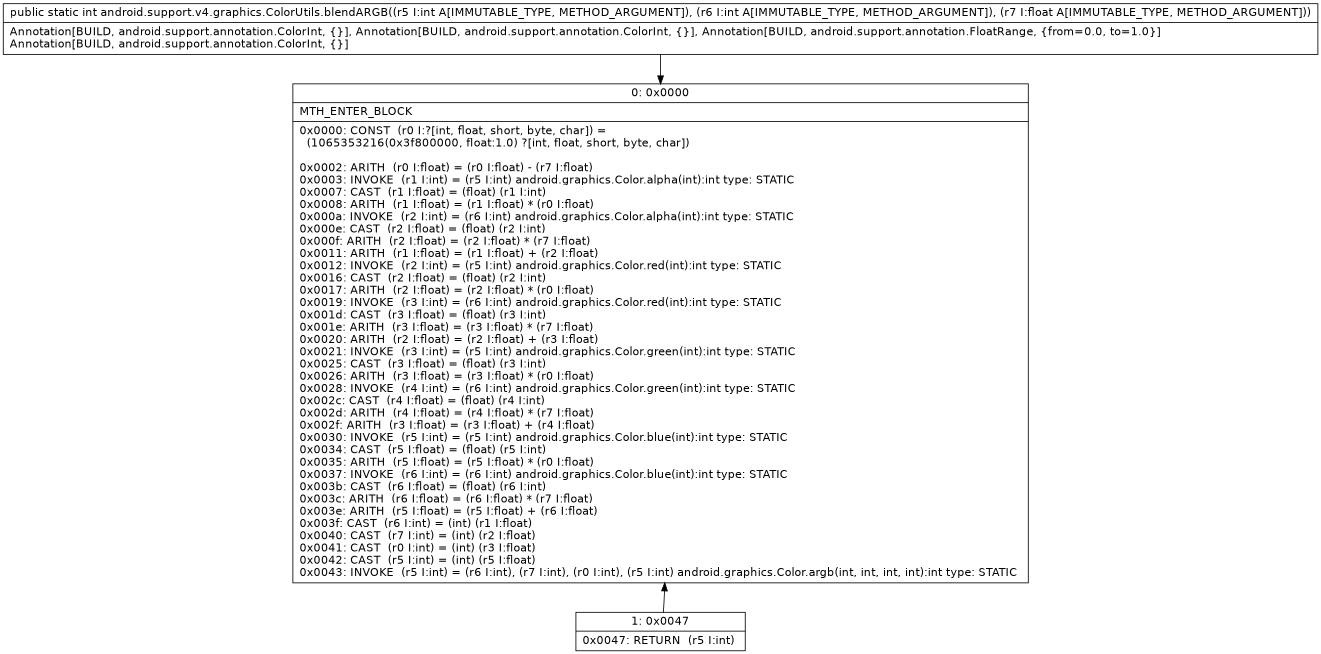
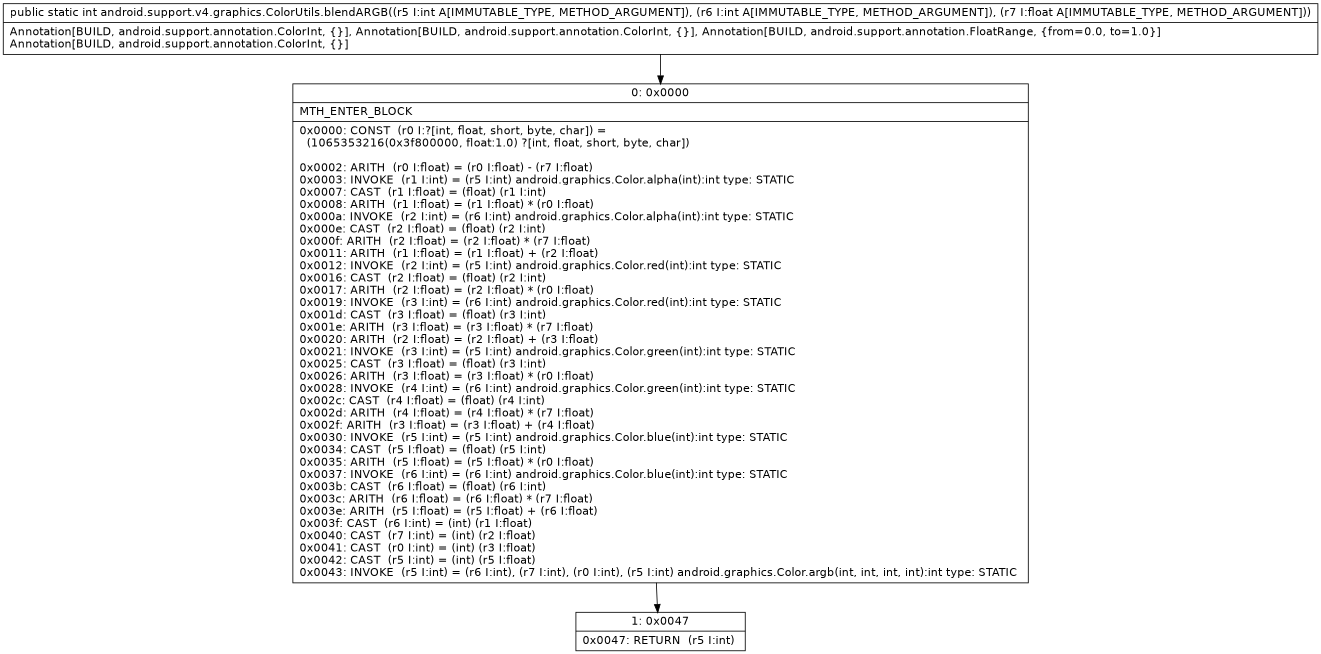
  digraph {
    fontname="DejaVu Sans"
    node [shape=record fontname="DejaVu Sans"]
    edge [fontname="DejaVu Sans"]
    n1 [label="{0\:\ 0x0000|MTH_ENTER_BLOCK\l|0x0000: CONST  (r0 I:?[int, float, short, byte, char]) = \l  (1065353216(0x3f800000, float:1.0) ?[int, float, short, byte, char])\l \l0x0002: ARITH  (r0 I:float) = (r0 I:float) \- (r7 I:float) \l0x0003: INVOKE  (r1 I:int) = (r5 I:int) android.graphics.Color.alpha(int):int type: STATIC \l0x0007: CAST  (r1 I:float) = (float) (r1 I:int) \l0x0008: ARITH  (r1 I:float) = (r1 I:float) * (r0 I:float) \l0x000a: INVOKE  (r2 I:int) = (r6 I:int) android.graphics.Color.alpha(int):int type: STATIC \l0x000e: CAST  (r2 I:float) = (float) (r2 I:int) \l0x000f: ARITH  (r2 I:float) = (r2 I:float) * (r7 I:float) \l0x0011: ARITH  (r1 I:float) = (r1 I:float) + (r2 I:float) \l0x0012: INVOKE  (r2 I:int) = (r5 I:int) android.graphics.Color.red(int):int type: STATIC \l0x0016: CAST  (r2 I:float) = (float) (r2 I:int) \l0x0017: ARITH  (r2 I:float) = (r2 I:float) * (r0 I:float) \l0x0019: INVOKE  (r3 I:int) = (r6 I:int) android.graphics.Color.red(int):int type: STATIC \l0x001d: CAST  (r3 I:float) = (float) (r3 I:int) \l0x001e: ARITH  (r3 I:float) = (r3 I:float) * (r7 I:float) \l0x0020: ARITH  (r2 I:float) = (r2 I:float) + (r3 I:float) \l0x0021: INVOKE  (r3 I:int) = (r5 I:int) android.graphics.Color.green(int):int type: STATIC \l0x0025: CAST  (r3 I:float) = (float) (r3 I:int) \l0x0026: ARITH  (r3 I:float) = (r3 I:float) * (r0 I:float) \l0x0028: INVOKE  (r4 I:int) = (r6 I:int) android.graphics.Color.green(int):int type: STATIC \l0x002c: CAST  (r4 I:float) = (float) (r4 I:int) \l0x002d: ARITH  (r4 I:float) = (r4 I:float) * (r7 I:float) \l0x002f: ARITH  (r3 I:float) = (r3 I:float) + (r4 I:float) \l0x0030: INVOKE  (r5 I:int) = (r5 I:int) android.graphics.Color.blue(int):int type: STATIC \l0x0034: CAST  (r5 I:float) = (float) (r5 I:int) \l0x0035: ARITH  (r5 I:float) = (r5 I:float) * (r0 I:float) \l0x0037: INVOKE  (r6 I:int) = (r6 I:int) android.graphics.Color.blue(int):int type: STATIC \l0x003b: CAST  (r6 I:float) = (float) (r6 I:int) \l0x003c: ARITH  (r6 I:float) = (r6 I:float) * (r7 I:float) \l0x003e: ARITH  (r5 I:float) = (r5 I:float) + (r6 I:float) \l0x003f: CAST  (r6 I:int) = (int) (r1 I:float) \l0x0040: CAST  (r7 I:int) = (int) (r2 I:float) \l0x0041: CAST  (r0 I:int) = (int) (r3 I:float) \l0x0042: CAST  (r5 I:int) = (int) (r5 I:float) \l0x0043: INVOKE  (r5 I:int) = (r6 I:int), (r7 I:int), (r0 I:int), (r5 I:int) android.graphics.Color.argb(int, int, int, int):int type: STATIC \l}"]
    n2 [label="{1\:\ 0x0047|0x0047: RETURN  (r5 I:int) \l}"]
    n3 [label="{public static int android.support.v4.graphics.ColorUtils.blendARGB((r5 I:int A[IMMUTABLE_TYPE, METHOD_ARGUMENT]), (r6 I:int A[IMMUTABLE_TYPE, METHOD_ARGUMENT]), (r7 I:float A[IMMUTABLE_TYPE, METHOD_ARGUMENT]))  | Annotation[BUILD, android.support.annotation.ColorInt, \{\}], Annotation[BUILD, android.support.annotation.ColorInt, \{\}], Annotation[BUILD, android.support.annotation.FloatRange, \{from=0.0, to=1.0\}]\lAnnotation[BUILD, android.support.annotation.ColorInt, \{\}]\l}"]
-   n2 -> n1
+   n1 -> n2
    n3 -> n1
  }
